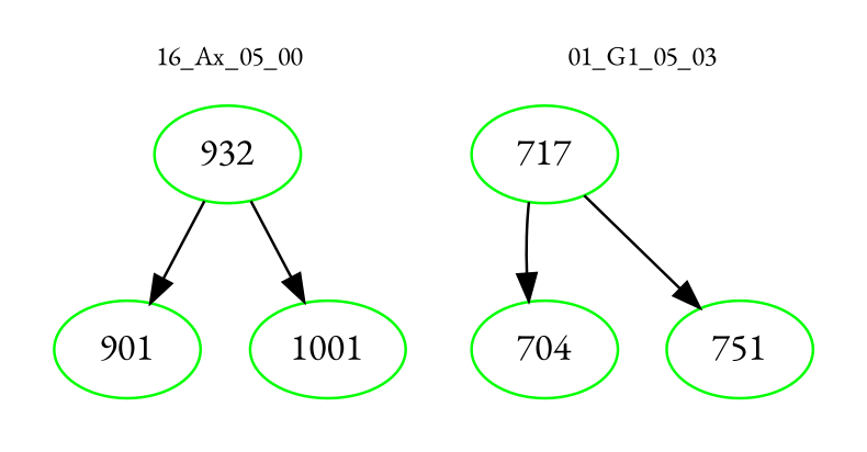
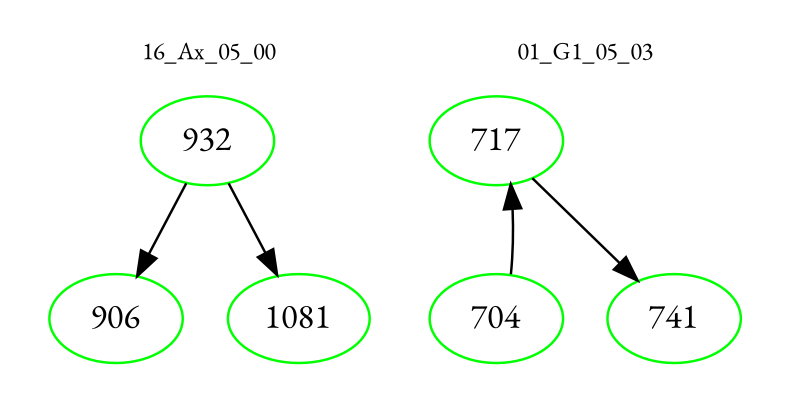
  digraph {
    fontname="EB Garamond"
    node [color=green fontname="EB Garamond"]
    edge [color=black fontname="EB Garamond"]
    n1 [label=932]
-   n2 [label=901]
-   n3 [label=1001]
+   n2 [label=906]
+   n3 [label=1081]
    n4 [label=717]
    n5 [label=704]
-   n6 [label=751]
+   n6 [label=741]
    subgraph cluster_1 {
      color=white
      fontsize=10
      label="16_Ax_05_00"
      n1
      n2
      n3
    }
    subgraph cluster_2 {
      color=white
      fontsize=10
      label="01_G1_05_03"
      n4
      n5
      n6
    }
    n1 -> n2
    n1 -> n3
-   n4 -> n5
+   n5 -> n4
    n4 -> n6
  }
